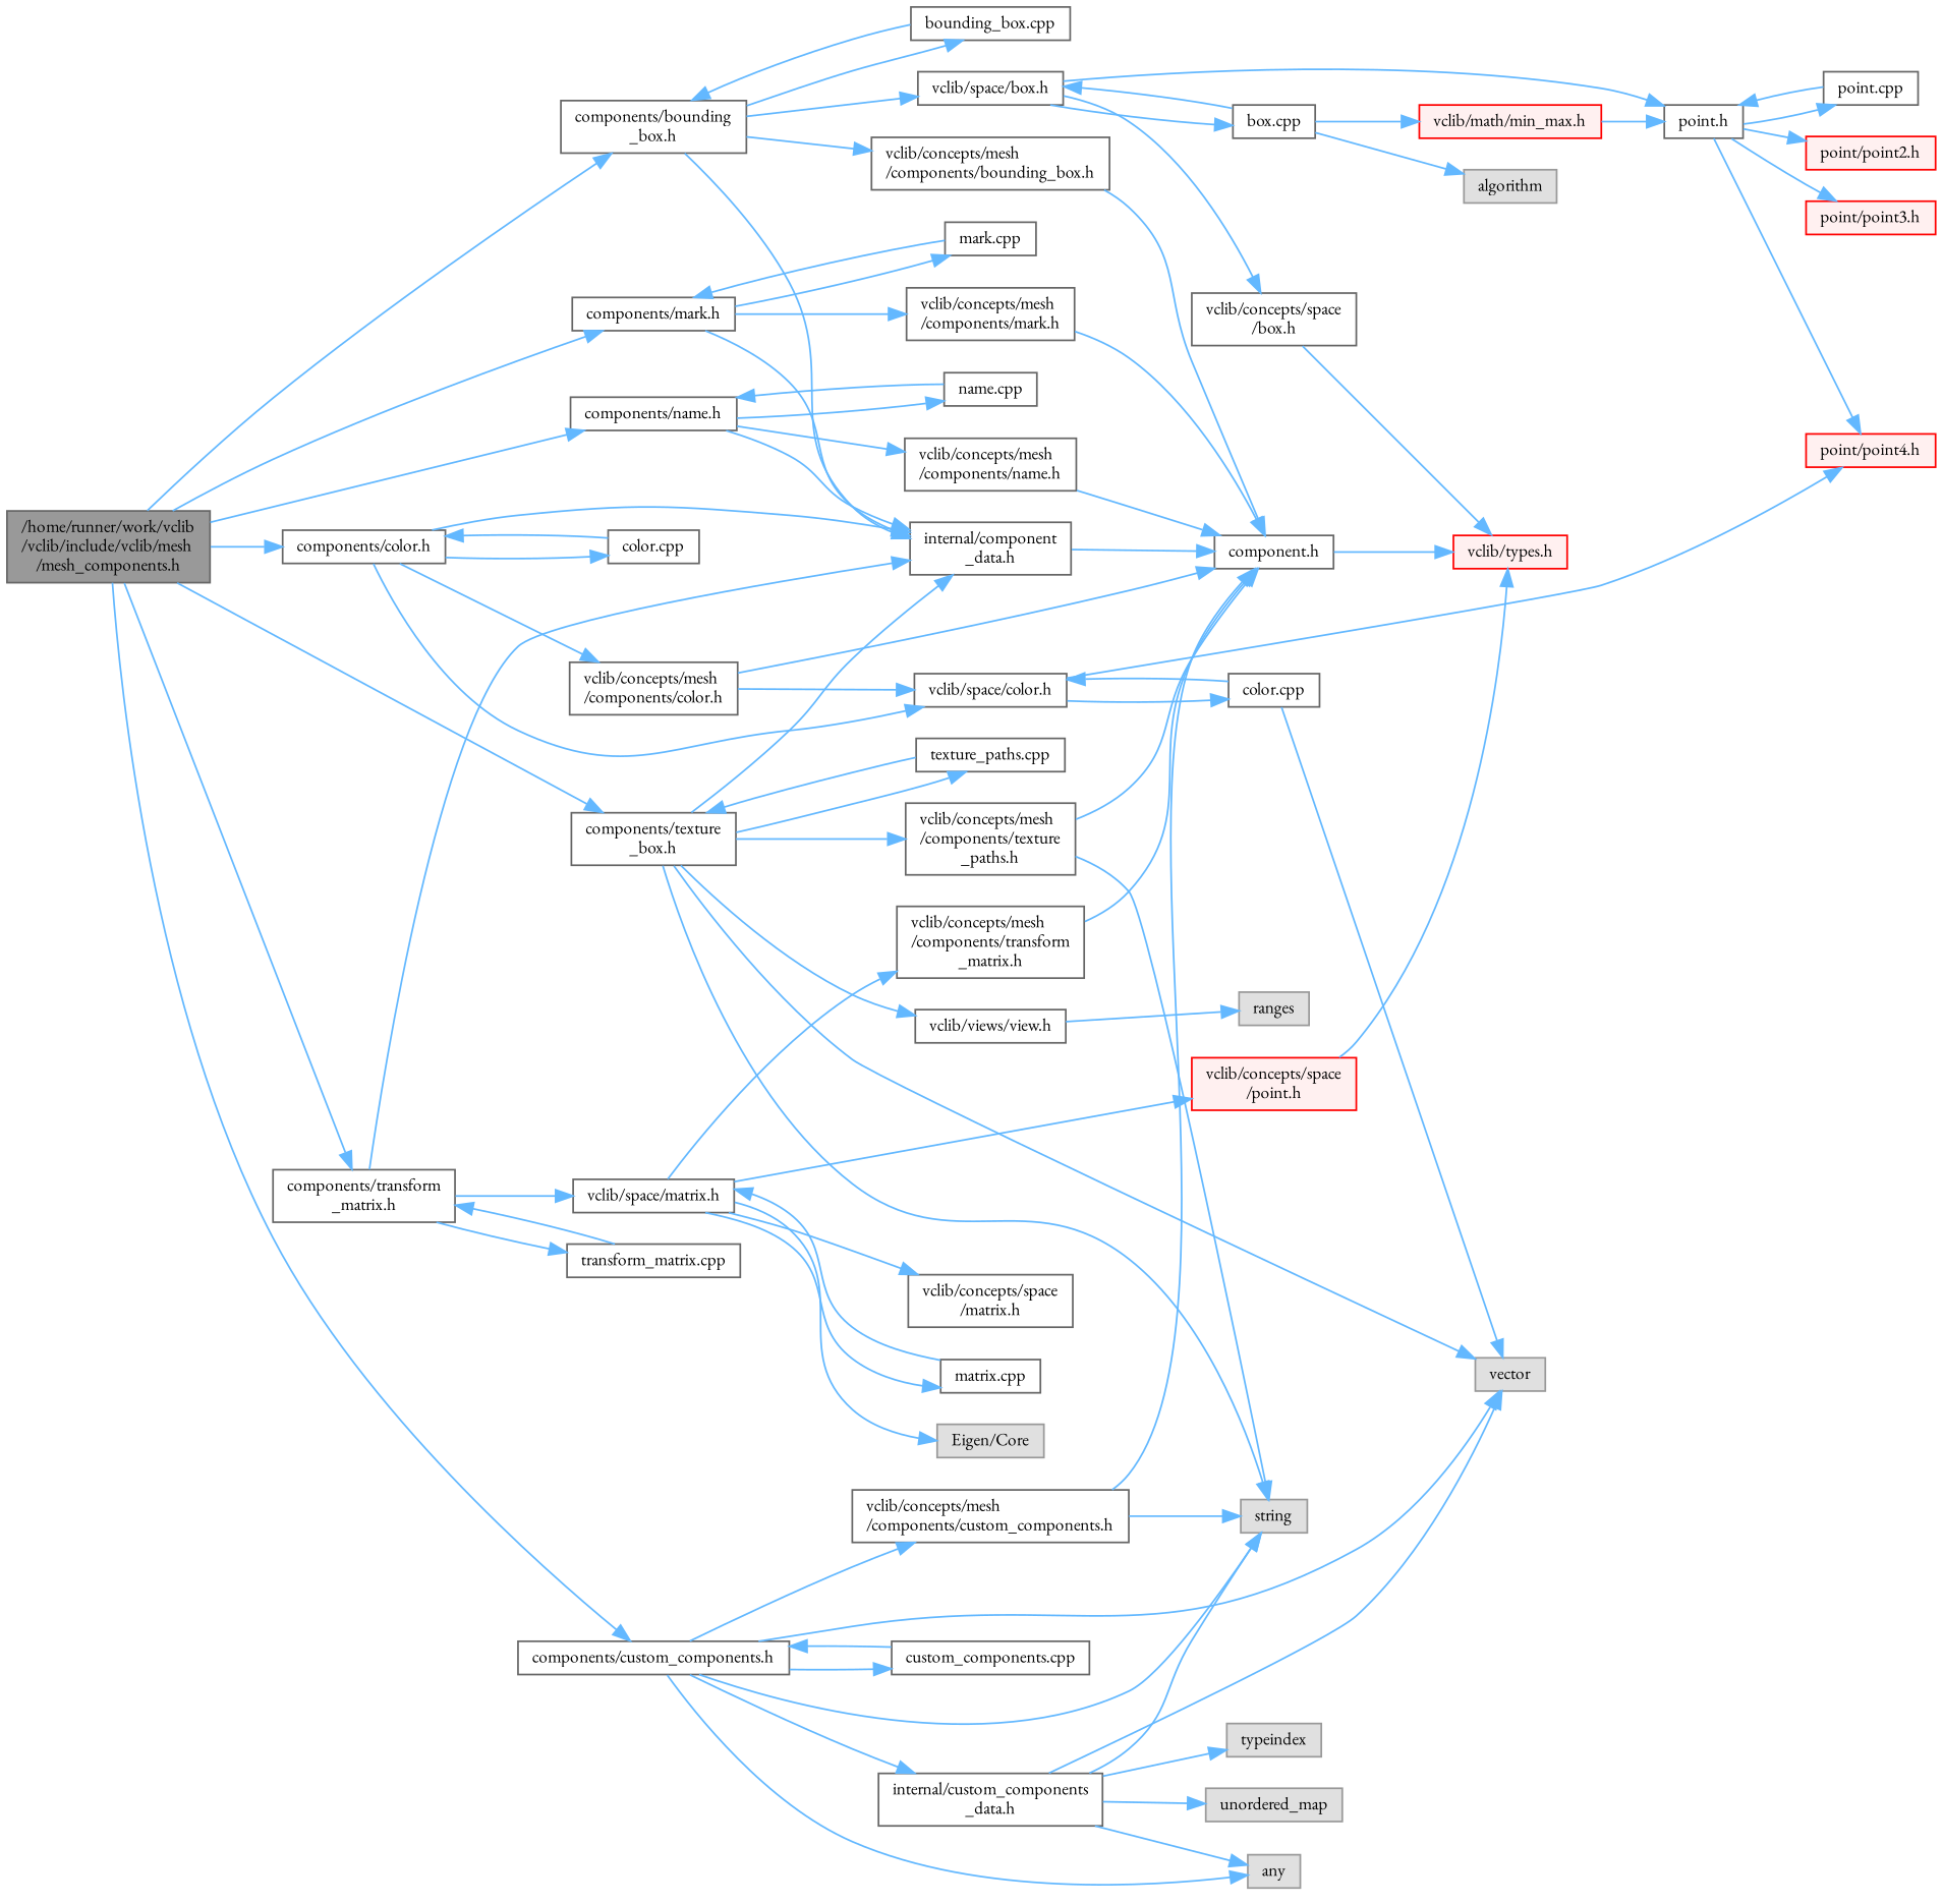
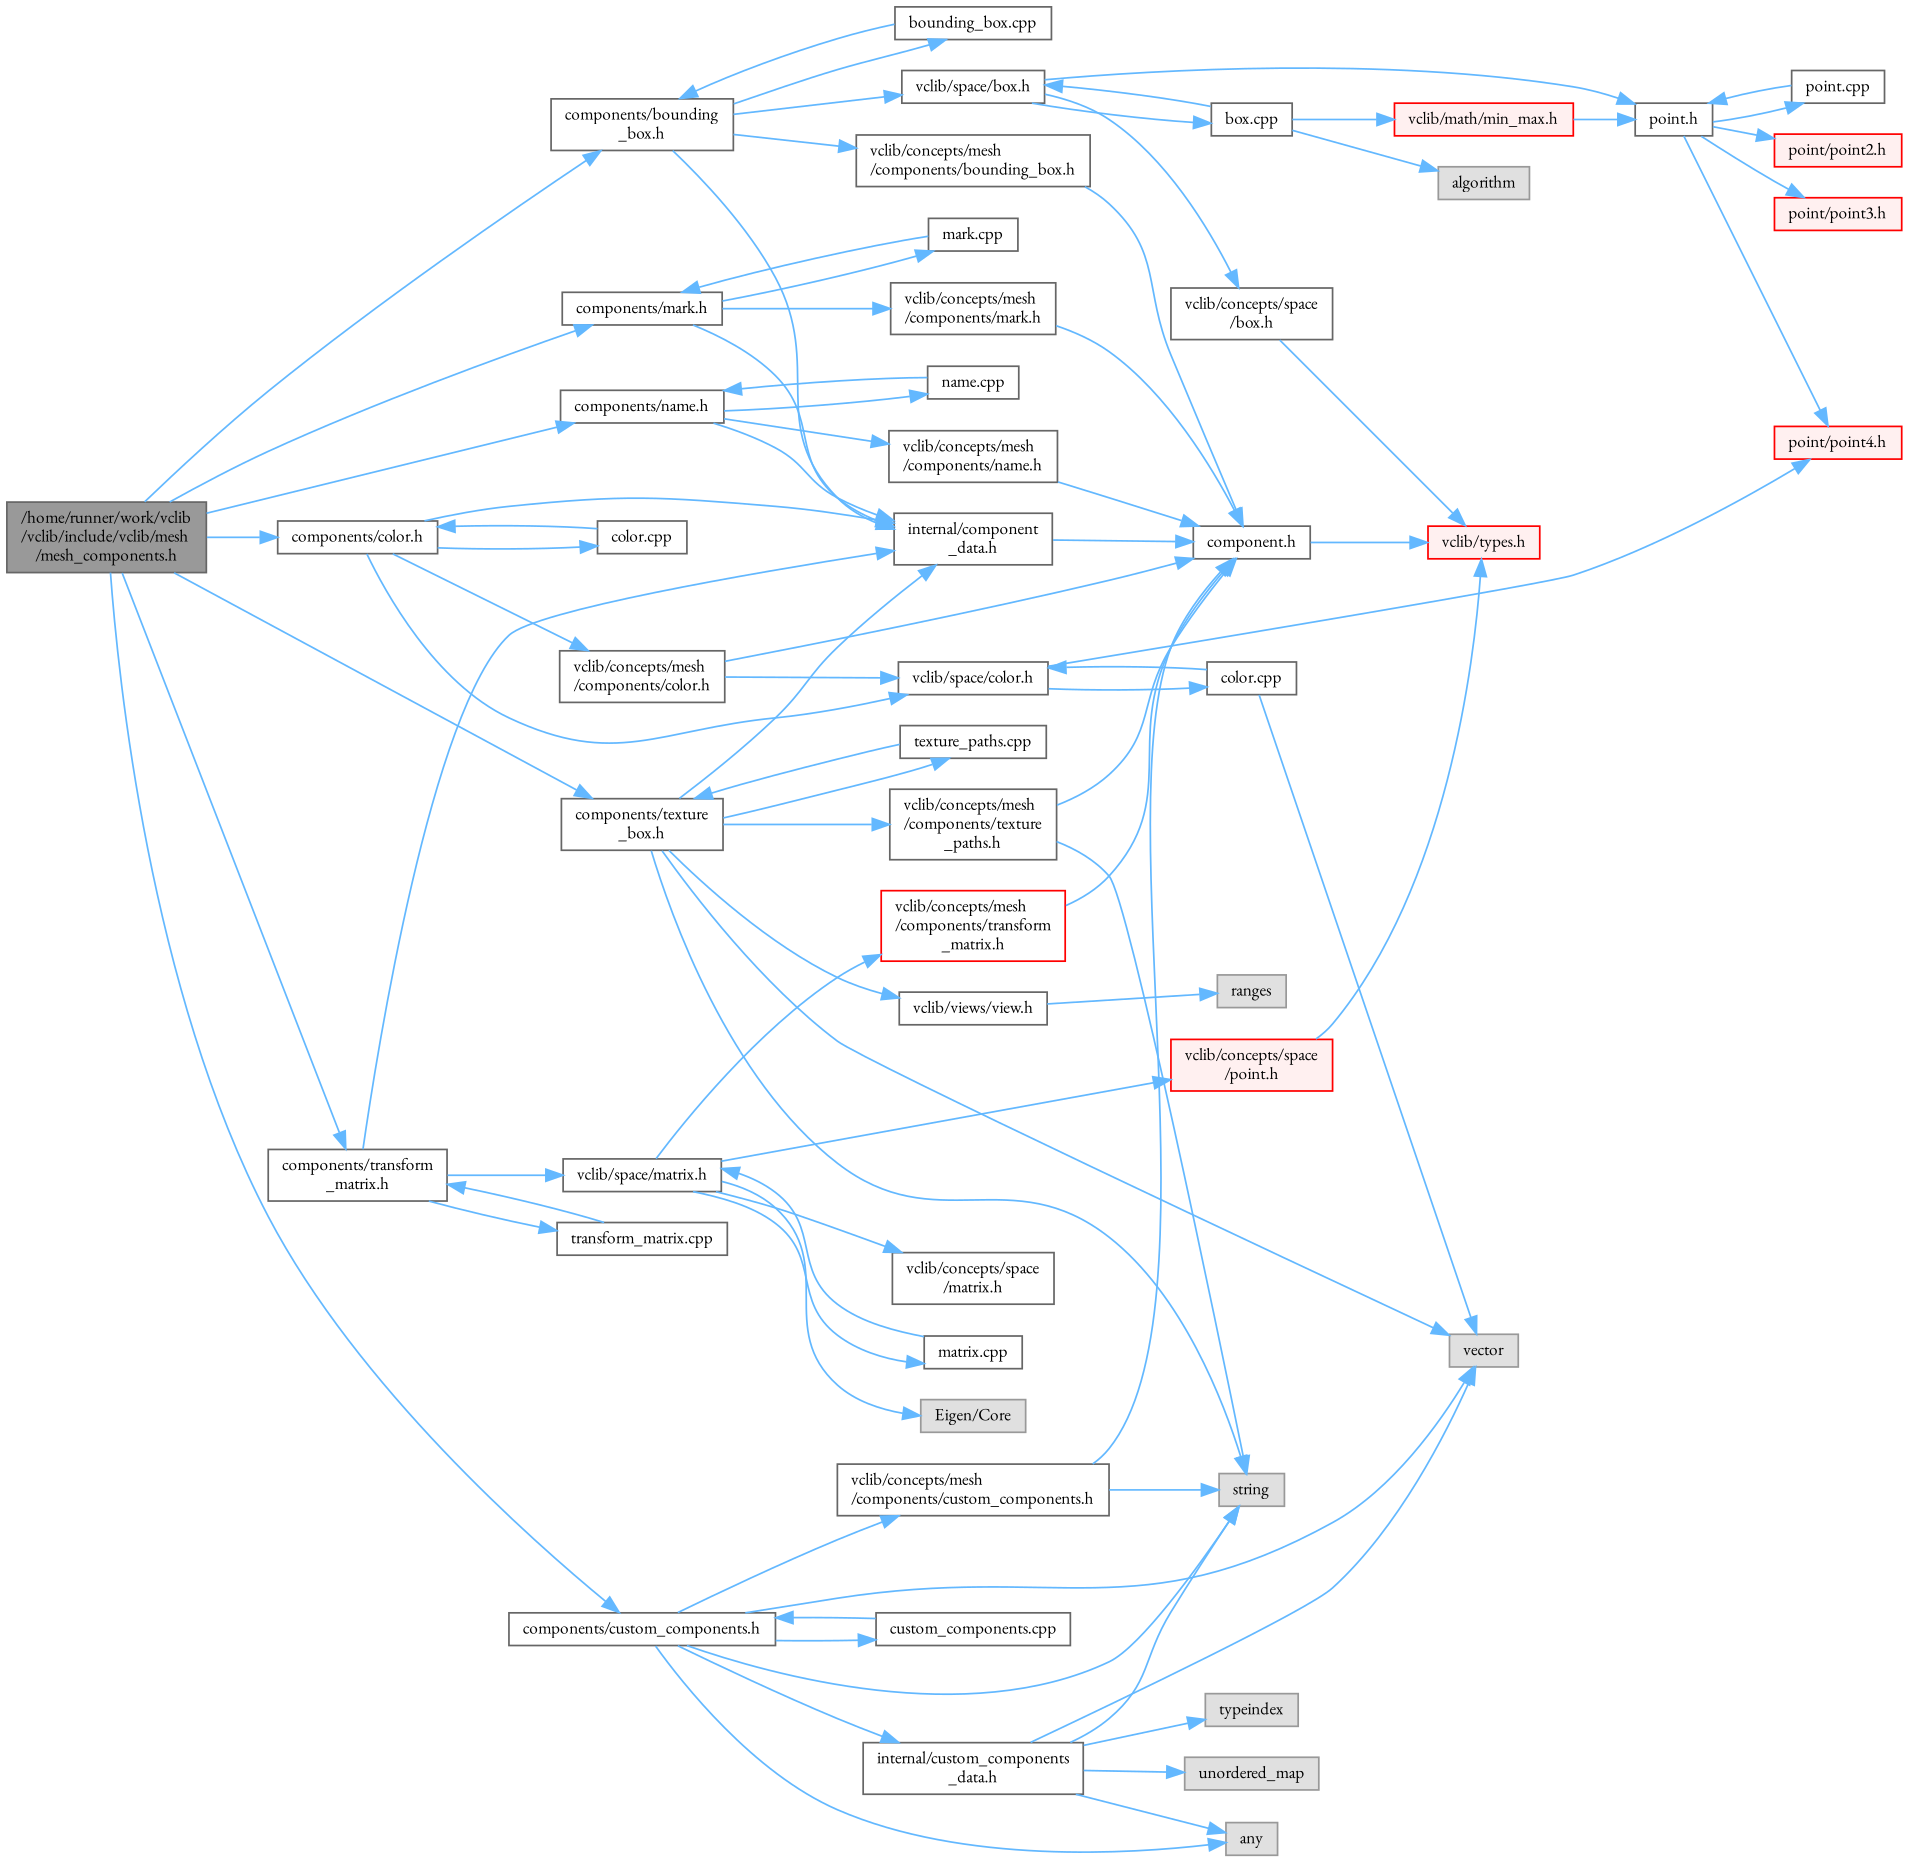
  digraph {
    fontname="EB Garamond"
    rankdir=LR
    node [color=grey40 fillcolor=white fontname="EB Garamond" fontsize=10 shape=box style=filled]
    edge [color=steelblue1 fontname="EB Garamond" fontsize=10 labelfontname=Helvetica labelfontsize=10 style=solid]
    n1 [color=gray40 fillcolor=grey60 fontcolor=black height=0.2 label="/home/runner/work/vclib\l/vclib/include/vclib/mesh\l/mesh_components.h" width=0.4]
    n2 [height=0.2 label="components/bounding\l_box.h" width=0.4]
    n3 [height=0.2 label="components/color.h" width=0.4]
    n4 [height=0.2 label="components/custom_components.h" width=0.4]
    n5 [height=0.2 label="components/mark.h" width=0.4]
    n6 [height=0.2 label="components/name.h" width=0.4]
    n7 [height=0.2 label="components/texture\l_box.h" width=0.4]
    n8 [height=0.2 label="components/transform\l_matrix.h" width=0.4]
    n9 [height=0.2 label="vclib/concepts/mesh\l/components/bounding_box.h" width=0.4]
    n10 [height=0.2 label="vclib/space/box.h" width=0.4]
    n11 [height=0.2 label="internal/component\l_data.h" width=0.4]
    n12 [height=0.2 label="bounding_box.cpp" width=0.4]
    n13 [height=0.2 label="vclib/concepts/mesh\l/components/color.h" width=0.4]
    n14 [height=0.2 label="vclib/space/color.h" width=0.4]
    n15 [height=0.2 label="color.cpp" width=0.4]
    n16 [color=grey60 fillcolor="#E0E0E0" height=0.2 label=vector width=0.4]
    n17 [color=grey60 fillcolor="#E0E0E0" height=0.2 label=any width=0.4]
    n18 [color=grey60 fillcolor="#E0E0E0" height=0.2 label=string width=0.4]
    n19 [height=0.2 label="vclib/concepts/mesh\l/components/custom_components.h" width=0.4]
    n20 [height=0.2 label="internal/custom_components\l_data.h" width=0.4]
    n21 [height=0.2 label="custom_components.cpp" width=0.4]
    n22 [height=0.2 label="vclib/concepts/mesh\l/components/mark.h" width=0.4]
    n23 [height=0.2 label="mark.cpp" width=0.4]
    n24 [height=0.2 label="vclib/concepts/mesh\l/components/name.h" width=0.4]
    n25 [height=0.2 label="name.cpp" width=0.4]
    n26 [height=0.2 label="vclib/concepts/mesh\l/components/texture\l_paths.h" width=0.4]
    n27 [height=0.2 label="vclib/views/view.h" width=0.4]
    n28 [height=0.2 label="texture_paths.cpp" width=0.4]
    n29 [height=0.2 label="vclib/space/matrix.h" width=0.4]
    n30 [height=0.2 label="transform_matrix.cpp" width=0.4]
    n31 [height=0.2 label="component.h" width=0.4]
    n32 [height=0.2 label="vclib/concepts/space\l/box.h" width=0.4]
    n33 [height=0.2 label="point.h" width=0.4]
    n34 [height=0.2 label="box.cpp" width=0.4]
    n35 [color=red fillcolor="#FFF0F0" height=0.2 label="vclib/types.h" width=0.4]
    n36 [color=red fillcolor="#FFF0F0" height=0.2 label="point/point2.h" width=0.4]
    n37 [color=red fillcolor="#FFF0F0" height=0.2 label="point/point3.h" width=0.4]
    n38 [color=red fillcolor="#FFF0F0" height=0.2 label="point/point4.h" width=0.4]
    n39 [height=0.2 label="point.cpp" width=0.4]
    n40 [color=grey60 fillcolor="#E0E0E0" height=0.2 label=algorithm width=0.4]
    n41 [color=red fillcolor="#FFF0F0" height=0.2 label="vclib/math/min_max.h" width=0.4]
    n42 [height=0.2 label="color.cpp" width=0.4]
    n43 [color=grey60 fillcolor="#E0E0E0" height=0.2 label=unordered_map width=0.4]
    n44 [color=grey60 fillcolor="#E0E0E0" height=0.2 label=typeindex width=0.4]
    n45 [color=grey60 fillcolor="#E0E0E0" height=0.2 label=ranges width=0.4]
-   n46 [height=0.2 label="vclib/concepts/mesh\l/components/transform\l_matrix.h" width=0.4]
+   n46 [color=red height=0.2 label="vclib/concepts/mesh\l/components/transform\l_matrix.h" width=0.4]
    n47 [color=grey60 fillcolor="#E0E0E0" height=0.2 label="Eigen/Core" width=0.4]
    n48 [height=0.2 label="vclib/concepts/space\l/matrix.h" width=0.4]
    n49 [color=red fillcolor="#FFF0F0" height=0.2 label="vclib/concepts/space\l/point.h" width=0.4]
    n50 [height=0.2 label="matrix.cpp" width=0.4]
    n1 -> n2
    n1 -> n3
    n1 -> n4
    n1 -> n5
    n1 -> n6
    n1 -> n7
    n1 -> n8
    n2 -> n9
    n2 -> n10
    n2 -> n11
    n2 -> n12
    n3 -> n11
    n3 -> n13
    n3 -> n14
    n3 -> n15
    n4 -> n16
    n4 -> n17
    n4 -> n18
    n4 -> n19
    n4 -> n20
    n4 -> n21
    n5 -> n11
    n5 -> n22
    n5 -> n23
    n6 -> n11
    n6 -> n24
    n6 -> n25
    n7 -> n11
    n7 -> n16
    n7 -> n18
    n7 -> n26
    n7 -> n27
    n7 -> n28
    n8 -> n11
    n8 -> n29
    n8 -> n30
    n9 -> n31
    n10 -> n32
    n10 -> n33
    n10 -> n34
    n11 -> n31
    n12 -> n2
    n13 -> n14
    n13 -> n31
    n14 -> n38
    n14 -> n42
    n15 -> n3
    n19 -> n18
    n19 -> n31
    n20 -> n16
    n20 -> n17
    n20 -> n18
    n20 -> n43
    n20 -> n44
    n21 -> n4
    n22 -> n31
    n23 -> n5
    n24 -> n31
    n25 -> n6
    n26 -> n18
    n26 -> n31
    n27 -> n45
    n28 -> n7
    n29 -> n46
    n29 -> n47
    n29 -> n48
    n29 -> n49
    n29 -> n50
    n30 -> n8
    n31 -> n35
    n32 -> n35
    n33 -> n36
    n33 -> n37
    n33 -> n38
    n33 -> n39
    n34 -> n10
    n34 -> n40
    n34 -> n41
    n39 -> n33
    n41 -> n33
    n42 -> n14
    n42 -> n16
    n46 -> n31
    n49 -> n35
    n50 -> n29
  }
